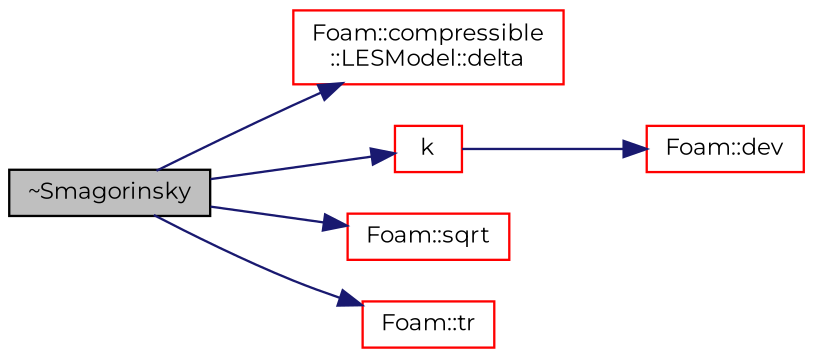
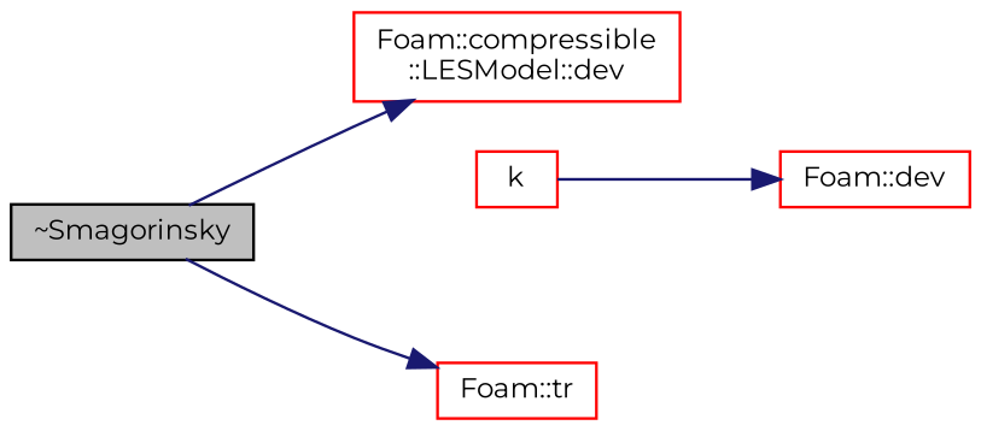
  digraph {
    fontname=Montserrat
    rankdir=LR
    node [color=red fontname=Montserrat fontsize=10 shape=record]
    edge [color=midnightblue fontname=Montserrat fontsize=10 labelfontname=FreeSans labelfontsize=10 style=solid]
    n1 [color=black fillcolor=grey75 fontcolor=black height=0.2 label="~Smagorinsky" style=filled width=0.4]
-   n2 [height=0.2 label="Foam::compressible\l::LESModel::delta" width=0.4]
+   n2 [height=0.2 label="Foam::compressible\l::LESModel::dev" width=0.4]
    n3 [height=0.2 label=k width=0.4]
-   n4 [height=0.2 label="Foam::sqrt" width=0.4]
    n5 [height=0.2 label="Foam::tr" width=0.4]
    n6 [height=0.2 label="Foam::dev" width=0.4]
    n1 -> n2
-   n1 -> n3
-   n1 -> n4
    n1 -> n5
    n3 -> n6
  }
